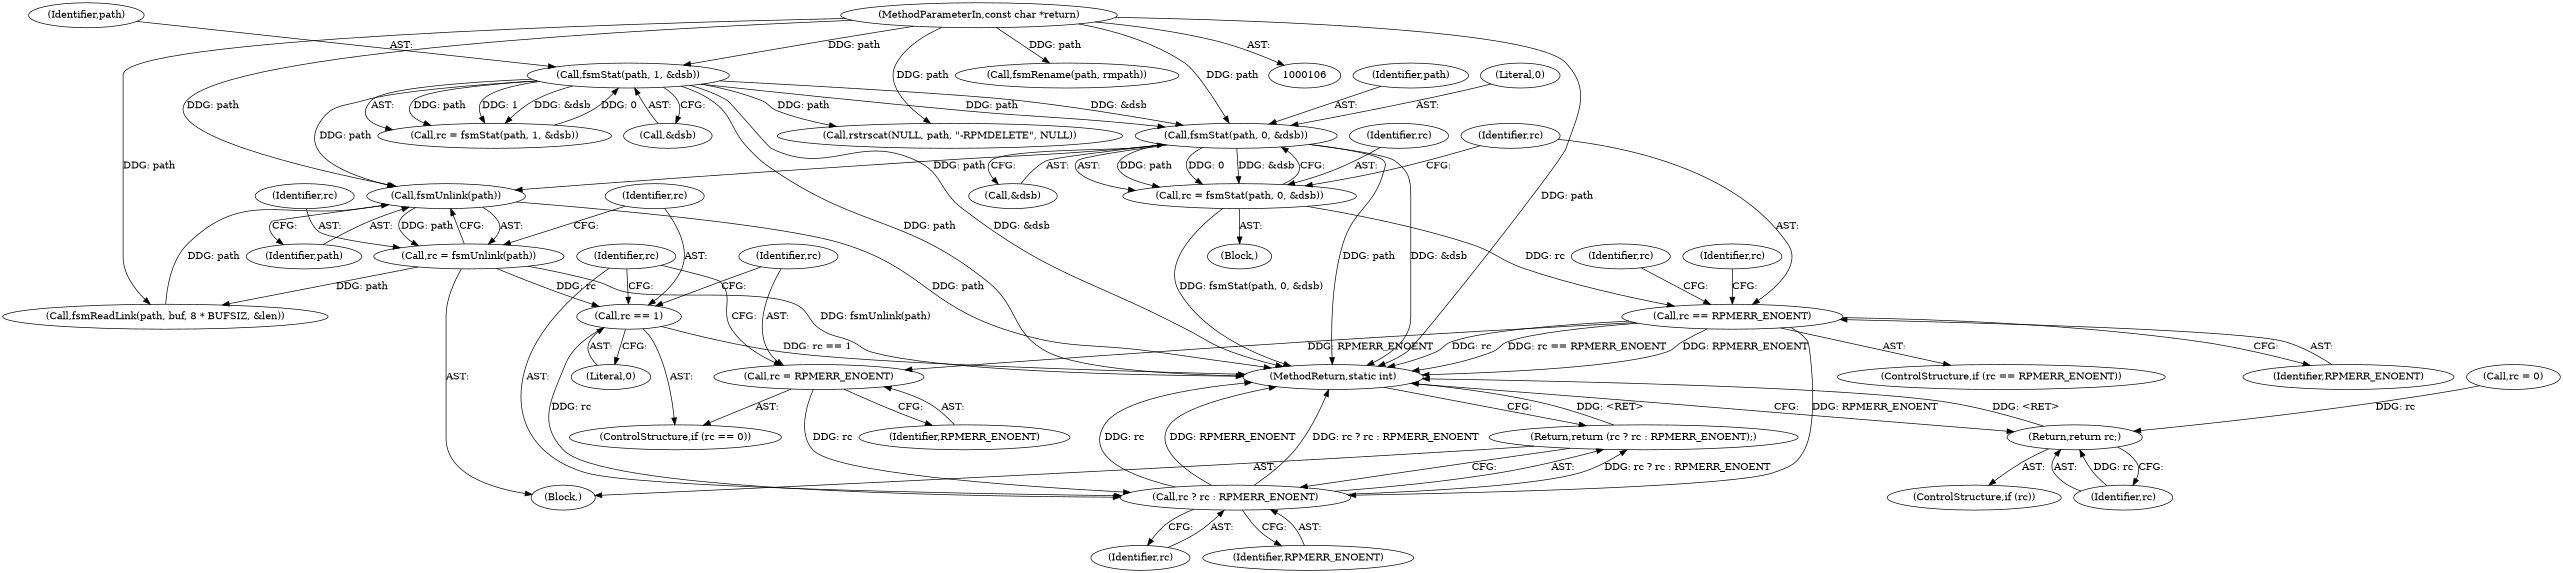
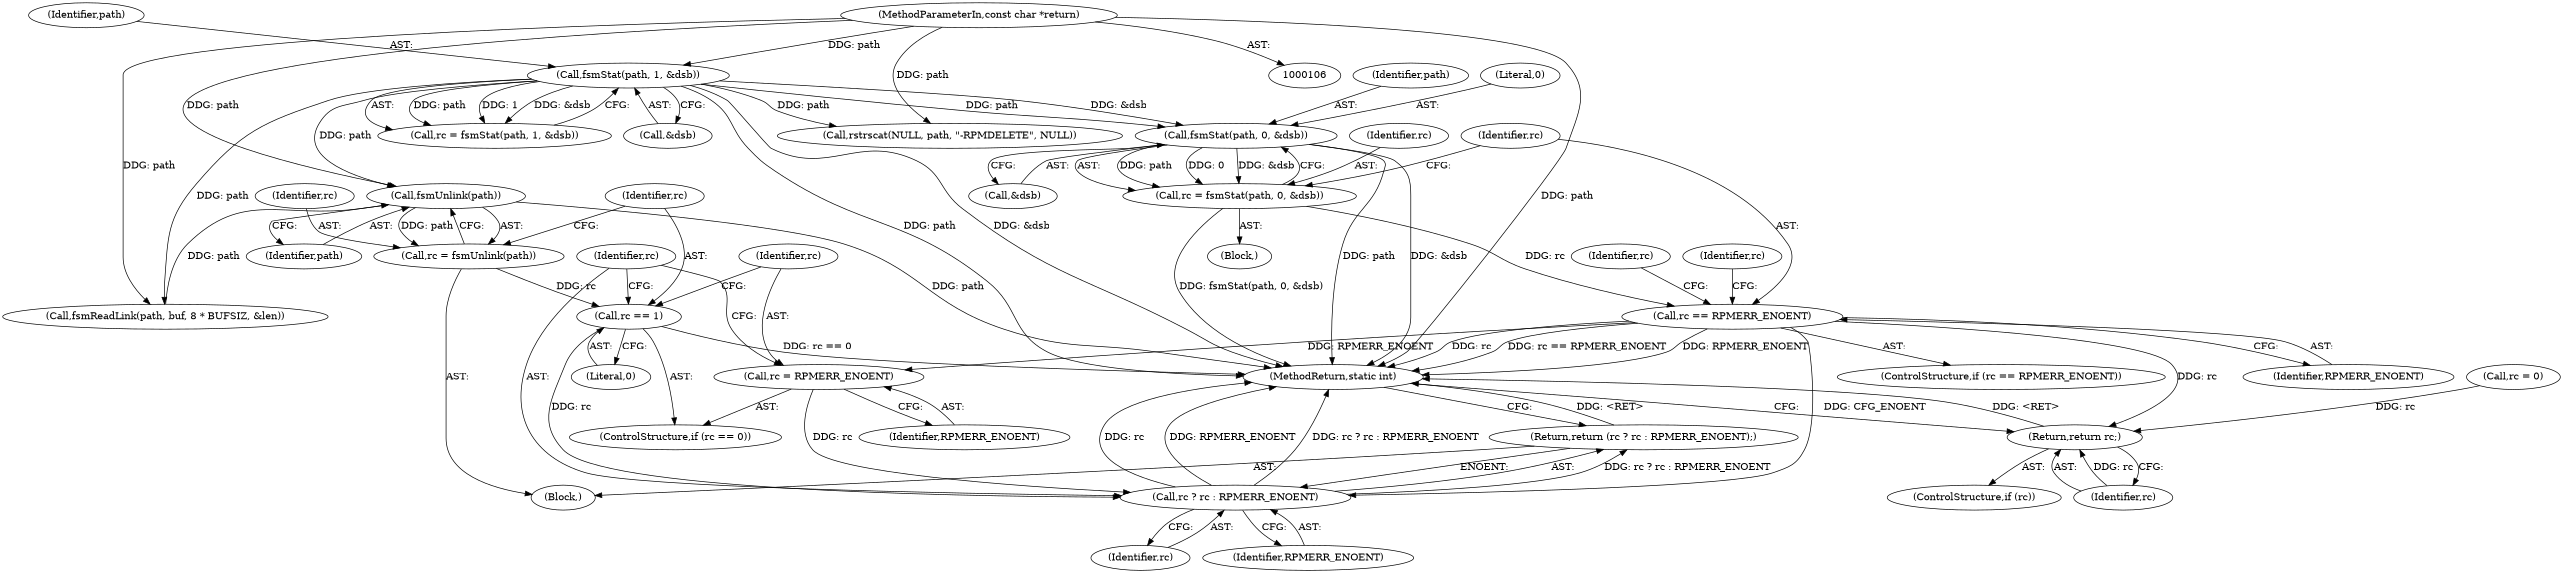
  digraph {
    n1 [label="(Call,fsmStat(path, 0, &dsb))"]
    n2 [label="(Call,rc = fsmStat(path, 0, &dsb))"]
    n3 [label="(Call,fsmUnlink(path))"]
    n4 [label="(Call,&dsb)"]
    n5 [label="(MethodReturn,static int)"]
    n6 [label="(Call,rc == RPMERR_ENOENT)"]
    n7 [label="(Block,)"]
    n8 [label="(Call,rc = fsmUnlink(path))"]
    n9 [label="(Identifier,path)"]
    n10 [label="(Return,return rc;)"]
    n11 [label="(Return,return (rc ? rc : RPMERR_ENOENT);)"]
    n12 [label="(Call,fsmStat(path, 1, &dsb))"]
    n13 [label="(Call,&dsb)"]
    n14 [label="(Call,fsmReadLink(path, buf, 8 * BUFSIZ, &len))"]
    n15 [label="(Call,rc = fsmStat(path, 1, &dsb))"]
    n16 [label="(Call,rstrscat(NULL, path, \"-RPMDELETE\", NULL))"]
    n17 [label="(MethodParameterIn,const char *return)"]
-   n18 [label="(Call,fsmRename(path, rmpath))"]
    1000106
    n20 [label="(Call,rc = RPMERR_ENOENT)"]
    n21 [label="(Call,rc ? rc : RPMERR_ENOENT)"]
    n22 [label="(Identifier,RPMERR_ENOENT)"]
    n23 [label="(ControlStructure,if (rc == RPMERR_ENOENT))"]
    n24 [label="(ControlStructure,if (rc))"]
    n25 [label="(Identifier,rc)"]
    n26 [label="(Identifier,RPMERR_ENOENT)"]
    n27 [label="(ControlStructure,if (rc == 0))"]
    n28 [label="(Identifier,rc)"]
    n29 [label="(Identifier,RPMERR_ENOENT)"]
    n30 [label="(Block,)"]
    n31 [label="(Call,rc == 1)"]
    n32 [label="(Literal,0)"]
    n33 [label="(Call,rc = 0)"]
    n34 [label="(Identifier,rc)"]
    n35 [label="(Identifier,rc)"]
    n36 [label="(Identifier,rc)"]
    n37 [label="(Identifier,rc)"]
    n38 [label="(Identifier,rc)"]
    n39 [label="(Identifier,rc)"]
    n40 [label="(Identifier,rc)"]
    n41 [label="(Identifier,path)"]
    n42 [label="(Identifier,rc)"]
    n43 [label="(Identifier,path)"]
    n44 [label="(Literal,0)"]
    n1 -> n2 [label="AST: "]
    n1 -> n2 [label="DDG: path"]
    n1 -> n2 [label="DDG: 0"]
    n1 -> n2 [label="DDG: &dsb"]
-   n1 -> n3 [label="DDG: path"]
    n1 -> n4 [label="CFG: "]
    n1 -> n5 [label="DDG: path"]
    n1 -> n5 [label="DDG: &dsb"]
    n2 -> n1 [label="CFG: "]
    n2 -> n5 [label="DDG: fsmStat(path, 0, &dsb)"]
    n2 -> n6 [label="DDG: rc"]
    n2 -> n7 [label="AST: "]
    n3 -> n5 [label="DDG: path"]
    n3 -> n8 [label="AST: "]
    n3 -> n8 [label="DDG: path"]
    n3 -> n9 [label="CFG: "]
    n4 -> n1 [label="AST: "]
    n5 -> n10 [label="CFG: "]
    n5 -> n11 [label="CFG: "]
    n6 -> n5 [label="DDG: rc"]
    n6 -> n5 [label="DDG: rc == RPMERR_ENOENT"]
    n6 -> n5 [label="DDG: RPMERR_ENOENT"]
+   n6 -> n10 [label="DDG: rc"]
    n6 -> n20 [label="DDG: RPMERR_ENOENT"]
-   n6 -> n21 [label="DDG: RPMERR_ENOENT"]
+   n6 -> n21 [label="DDG: CFG_ENOENT"]
    n6 -> n22 [label="CFG: "]
    n6 -> n23 [label="AST: "]
    n8 -> n3 [label="CFG: "]
-   n8 -> n5 [label="DDG: fsmUnlink(path)"]
    n8 -> n30 [label="AST: "]
    n8 -> n31 [label="DDG: rc"]
    n9 -> n3 [label="AST: "]
    n10 -> n5 [label="DDG: <RET>"]
    n10 -> n24 [label="AST: "]
    n10 -> n25 [label="CFG: "]
    n11 -> n5 [label="DDG: <RET>"]
-   n11 -> n21 [label="CFG: "]
+   n11 -> n21 [label="ENOENT: "]
    n11 -> n30 [label="AST: "]
    n12 -> n1 [label="DDG: path"]
    n12 -> n1 [label="DDG: &dsb"]
    n12 -> n3 [label="DDG: path"]
    n12 -> n5 [label="DDG: path"]
    n12 -> n5 [label="DDG: &dsb"]
    n12 -> n13 [label="CFG: "]
-   n8 -> n14 [label="DDG: path"]
+   n12 -> n14 [label="DDG: path"]
    n12 -> n15 [label="AST: "]
    n12 -> n15 [label="DDG: path"]
    n12 -> n15 [label="DDG: 1"]
    n12 -> n15 [label="DDG: &dsb"]
    n12 -> n16 [label="DDG: path"]
    n13 -> n12 [label="AST: "]
    n14 -> n3 [label="DDG: path"]
-   n15 -> n12 [label="DDG: 0"]
-   n17 -> n1 [label="DDG: path"]
+   n15 -> n12 [label="CFG: "]
    n17 -> n3 [label="DDG: path"]
    n17 -> n5 [label="DDG: path"]
    n17 -> n12 [label="DDG: path"]
    n17 -> n14 [label="DDG: path"]
    n17 -> n16 [label="DDG: path"]
-   n17 -> n18 [label="DDG: path"]
    n17 -> 1000106 [label="AST: "]
    n20 -> n21 [label="DDG: rc"]
    n20 -> n26 [label="CFG: "]
    n20 -> n27 [label="AST: "]
    n21 -> n5 [label="DDG: rc"]
    n21 -> n5 [label="DDG: RPMERR_ENOENT"]
    n21 -> n5 [label="DDG: rc ? rc : RPMERR_ENOENT"]
    n21 -> n11 [label="AST: "]
    n21 -> n11 [label="DDG: rc ? rc : RPMERR_ENOENT"]
    n21 -> n28 [label="CFG: "]
    n21 -> n29 [label="CFG: "]
    n22 -> n6 [label="AST: "]
    n25 -> n10 [label="AST: "]
    n25 -> n10 [label="DDG: rc"]
    n26 -> n20 [label="AST: "]
    n28 -> n21 [label="AST: "]
    n29 -> n21 [label="AST: "]
-   n31 -> n5 [label="DDG: rc == 1"]
+   n31 -> n5 [label="DDG: rc == 0"]
    n31 -> n21 [label="DDG: rc"]
    n31 -> n27 [label="AST: "]
    n31 -> n32 [label="CFG: "]
    n32 -> n31 [label="AST: "]
    n33 -> n10 [label="DDG: rc"]
    n34 -> n2 [label="AST: "]
    n35 -> n20 [label="AST: "]
    n35 -> n31 [label="CFG: "]
    n36 -> n20 [label="CFG: "]
    n36 -> n21 [label="AST: "]
    n36 -> n31 [label="CFG: "]
    n37 -> n6 [label="CFG: "]
    n38 -> n8 [label="AST: "]
    n39 -> n8 [label="CFG: "]
    n39 -> n31 [label="AST: "]
    n40 -> n6 [label="CFG: "]
    n41 -> n12 [label="AST: "]
    n42 -> n2 [label="CFG: "]
    n42 -> n6 [label="AST: "]
    n43 -> n1 [label="AST: "]
    n44 -> n1 [label="AST: "]
  }
